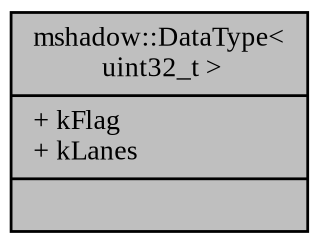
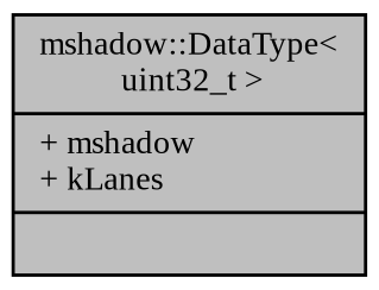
  digraph {
    fontname="Liberation Serif"
-   n1 [color=black fillcolor=grey75 fontcolor=black fontname="Liberation Serif" fontsize=10 height=0.2 label="{mshadow::DataType\<\l uint32_t \>\n|+ kFlag\l+ kLanes\l|}" shape=record style=filled width=0.4]
+   n1 [color=black fillcolor=grey75 fontcolor=black fontname="Liberation Serif" fontsize=10 height=0.2 label="{mshadow::DataType\<\l uint32_t \>\n|+ mshadow\l+ kLanes\l|}" shape=record style=filled width=0.4]
  }
